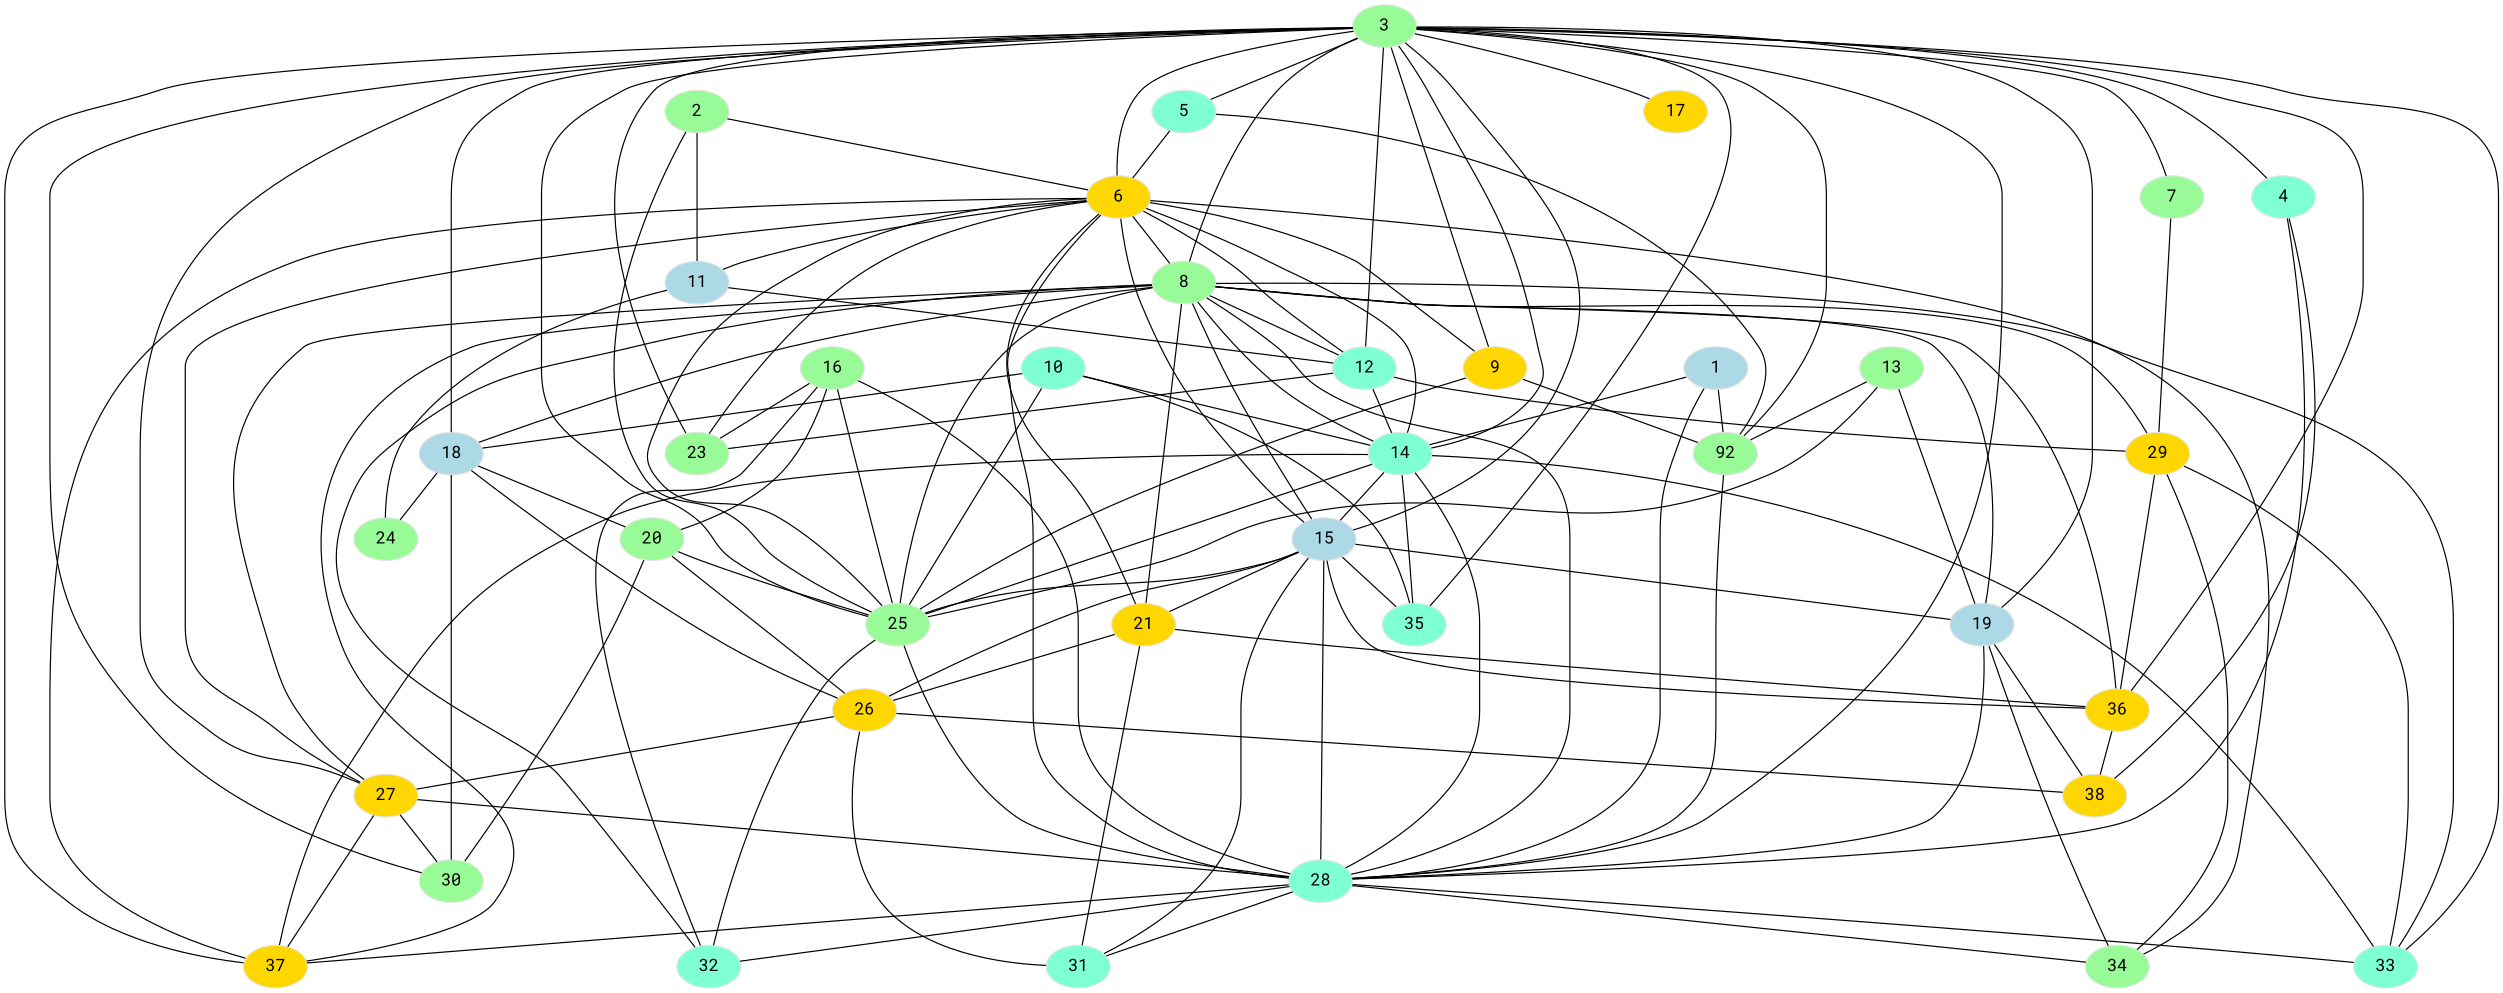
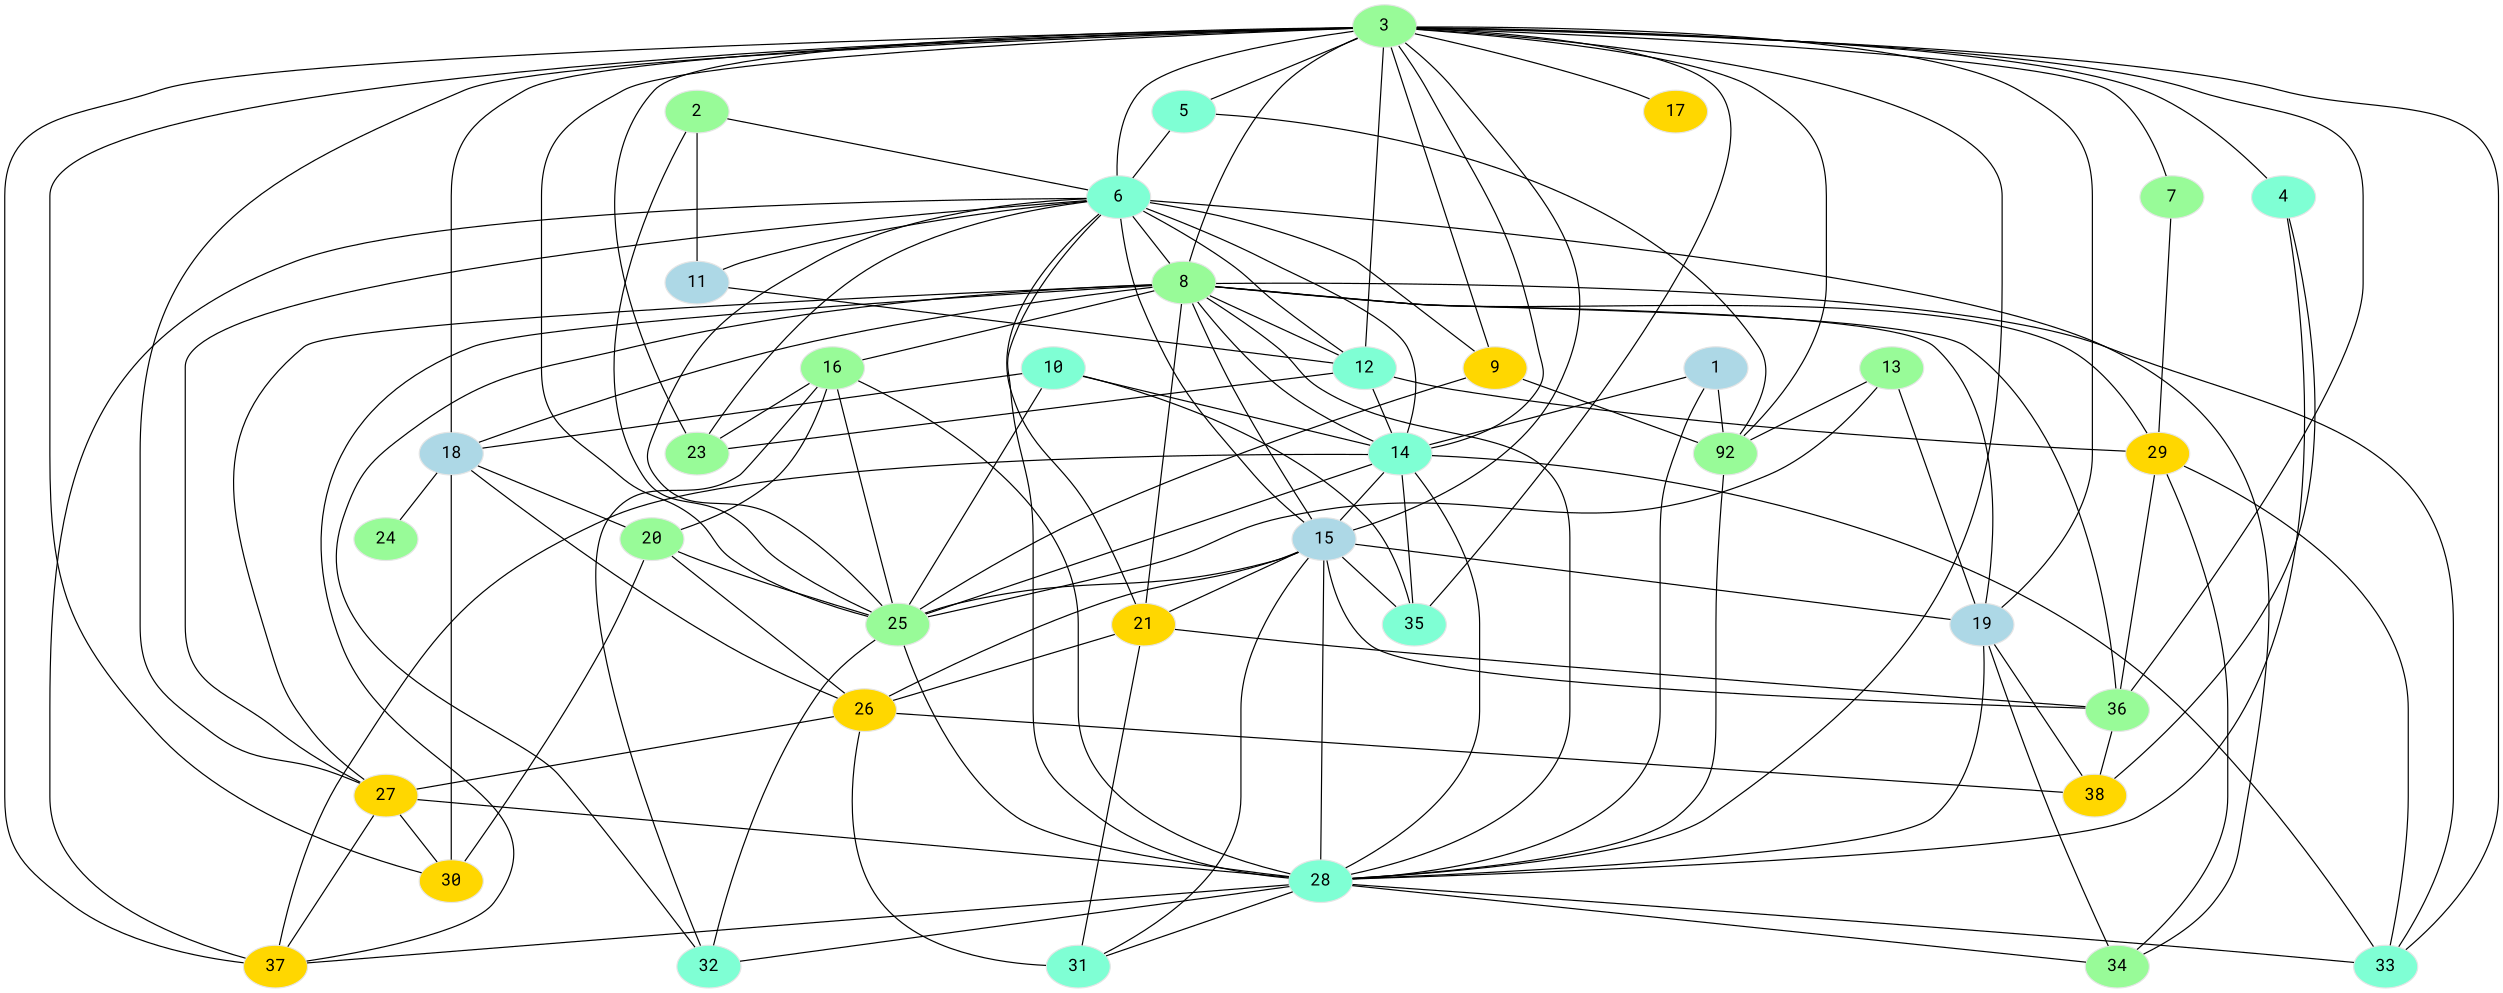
  graph {
    fontname="Roboto Mono"
    node [color=gray90 fillcolor=palegreen fontname="Roboto Mono" style=filled]
    edge [fontname="Roboto Mono" weight=1.0]
    1 [fillcolor=lightblue]
    14 [fillcolor=aquamarine]
    n3 [label=92]
    28 [fillcolor=aquamarine]
    25
    15 [fillcolor=lightblue]
    33 [fillcolor=aquamarine]
    35 [fillcolor=aquamarine]
    37 [fillcolor=gold]
    34
    32 [fillcolor=aquamarine]
    31 [fillcolor=aquamarine]
-   6 [fillcolor=gold]
+   6 [fillcolor=aquamarine]
    2
    11 [fillcolor=lightblue]
    8
    9 [fillcolor=gold]
    12 [fillcolor=aquamarine]
    23
    27 [fillcolor=gold]
    21 [fillcolor=gold]
    24
    3
    4 [fillcolor=aquamarine]
    5 [fillcolor=aquamarine]
    7
    17 [fillcolor=gold]
    18 [fillcolor=lightblue]
    19 [fillcolor=lightblue]
-   30
-   36 [fillcolor=gold]
+   30 [fillcolor=gold]
+   36
    38 [fillcolor=gold]
    29 [fillcolor=gold]
    26 [fillcolor=gold]
    20
    10 [fillcolor=aquamarine]
    13
    16
    1 -- 14
    1 -- n3
    1 -- 28
    14 -- 28 [weight=3.0]
    14 -- 25
    14 -- 15 [weight=2.0]
    14 -- 33
    14 -- 35
    14 -- 37 [weight=2.0]
    n3 -- 28
    28 -- 33 [weight=2.0]
    28 -- 37
    28 -- 34
    28 -- 32
    28 -- 31
    25 -- 28 [weight=4.0]
    25 -- 32
    15 -- 28 [weight=5.0]
    15 -- 25 [weight=2.0]
    15 -- 35
    15 -- 31
    15 -- 21
    15 -- 19
    15 -- 36
    15 -- 26 [weight=2.0]
    6 -- 14 [weight=2.0]
    6 -- 28 [weight=6.0]
    6 -- 25 [weight=2.0]
    6 -- 15 [weight=2.0]
    6 -- 37
    6 -- 34
    6 -- 11
    6 -- 8 [weight=3.0]
    6 -- 9
    6 -- 12 [weight=3.0]
    6 -- 23
    6 -- 27 [weight=2.0]
    6 -- 21 [weight=2.0]
    2 -- 25
    2 -- 6
    2 -- 11
    11 -- 12 [weight=2.0]
-   11 -- 24
    8 -- 14 [weight=3.0]
    8 -- 28 [weight=5.0]
-   8 -- 25 [weight=2.0]
+   8 -- 16 [weight=2.0]
    8 -- 15 [weight=2.0]
    8 -- 33
    8 -- 37
    8 -- 32
    8 -- 12
    8 -- 27
    8 -- 21
    8 -- 18
    8 -- 19
    8 -- 36
    8 -- 29 [weight=2.0]
    9 -- n3
    9 -- 25 [weight=2.0]
    12 -- 14
    12 -- 23
    12 -- 29
    27 -- 28
    27 -- 37
    27 -- 30
    21 -- 31
    21 -- 36
    21 -- 26
    3 -- 14 [weight=2.0]
    3 -- n3
    3 -- 28 [weight=4.0]
    3 -- 25 [weight=4.0]
    3 -- 15 [weight=2.0]
    3 -- 33
    3 -- 35
    3 -- 37 [weight=2.0]
    3 -- 6 [weight=4.0]
    3 -- 8 [weight=2.0]
    3 -- 9
    3 -- 12
    3 -- 23
    3 -- 27
    3 -- 4 [weight=2.0]
    3 -- 5
    3 -- 7
    3 -- 17
    3 -- 18 [weight=3.0]
    3 -- 19 [weight=3.0]
    3 -- 30
    3 -- 36
    4 -- 28
    4 -- 38
    5 -- n3
    5 -- 6
    7 -- 29
    18 -- 24
    18 -- 30 [weight=2.0]
    18 -- 26
    18 -- 20
    19 -- 28 [weight=2.0]
    19 -- 34
    19 -- 38
    36 -- 38
    29 -- 33
    29 -- 34
    29 -- 36
    26 -- 31
    26 -- 27
    26 -- 38
    20 -- 25
    20 -- 30
    20 -- 26
    10 -- 14
    10 -- 25
    10 -- 35
    10 -- 18 [weight=2.0]
    13 -- n3
    13 -- 25
    13 -- 19
    16 -- 28
    16 -- 25
    16 -- 32
    16 -- 23
    16 -- 20
  }
